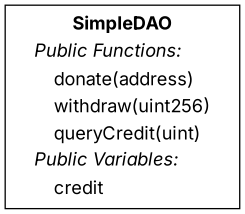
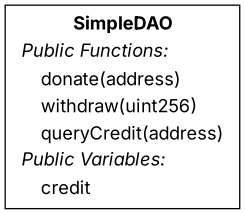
  digraph {
    fontname=Inter
-   n1 [label=< <TABLE border="0"><TR><TD align="center"><B>SimpleDAO</B></TD></TR><TR><TD align="left"><I>Public Functions:</I></TD></TR><TR><TD align="left">    donate(address)</TD></TR><TR><TD align="left">    withdraw(uint256)</TD></TR><TR><TD align="left">    queryCredit(uint)</TD></TR><TR><TD align="left"><I>Public Variables:</I></TD></TR><TR><TD align="left">    credit</TD></TR></TABLE> > shape=box fontname=Inter]
+   n1 [label=< <TABLE border="0"><TR><TD align="center"><B>SimpleDAO</B></TD></TR><TR><TD align="left"><I>Public Functions:</I></TD></TR><TR><TD align="left">    donate(address)</TD></TR><TR><TD align="left">    withdraw(uint256)</TD></TR><TR><TD align="left">    queryCredit(address)</TD></TR><TR><TD align="left"><I>Public Variables:</I></TD></TR><TR><TD align="left">    credit</TD></TR></TABLE> > shape=box fontname=Inter]
  }
